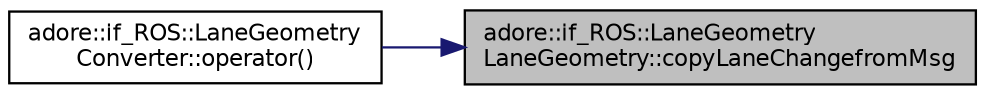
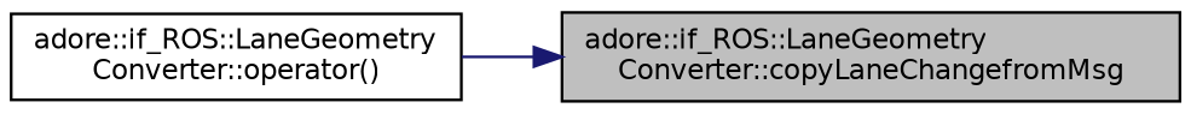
  digraph {
    rankdir=RL
    node [color=black fontname=Helvetica fontsize=10 shape=record style=filled]
-   n1 [fillcolor=grey75 fontcolor=black height=0.2 label="adore::if_ROS::LaneGeometry\lLaneGeometry::copyLaneChangefromMsg" width=0.4]
+   n1 [fillcolor=grey75 fontcolor=black height=0.2 label="adore::if_ROS::LaneGeometry\lConverter::copyLaneChangefromMsg" width=0.4]
    n2 [fillcolor=white height=0.2 label="adore::if_ROS::LaneGeometry\lConverter::operator()" width=0.4]
    n1 -> n2 [color=midnightblue dir=back fontname=Helvetica fontsize=10 labelfontname=Helvetica labelfontsize=10 style=solid]
  }
